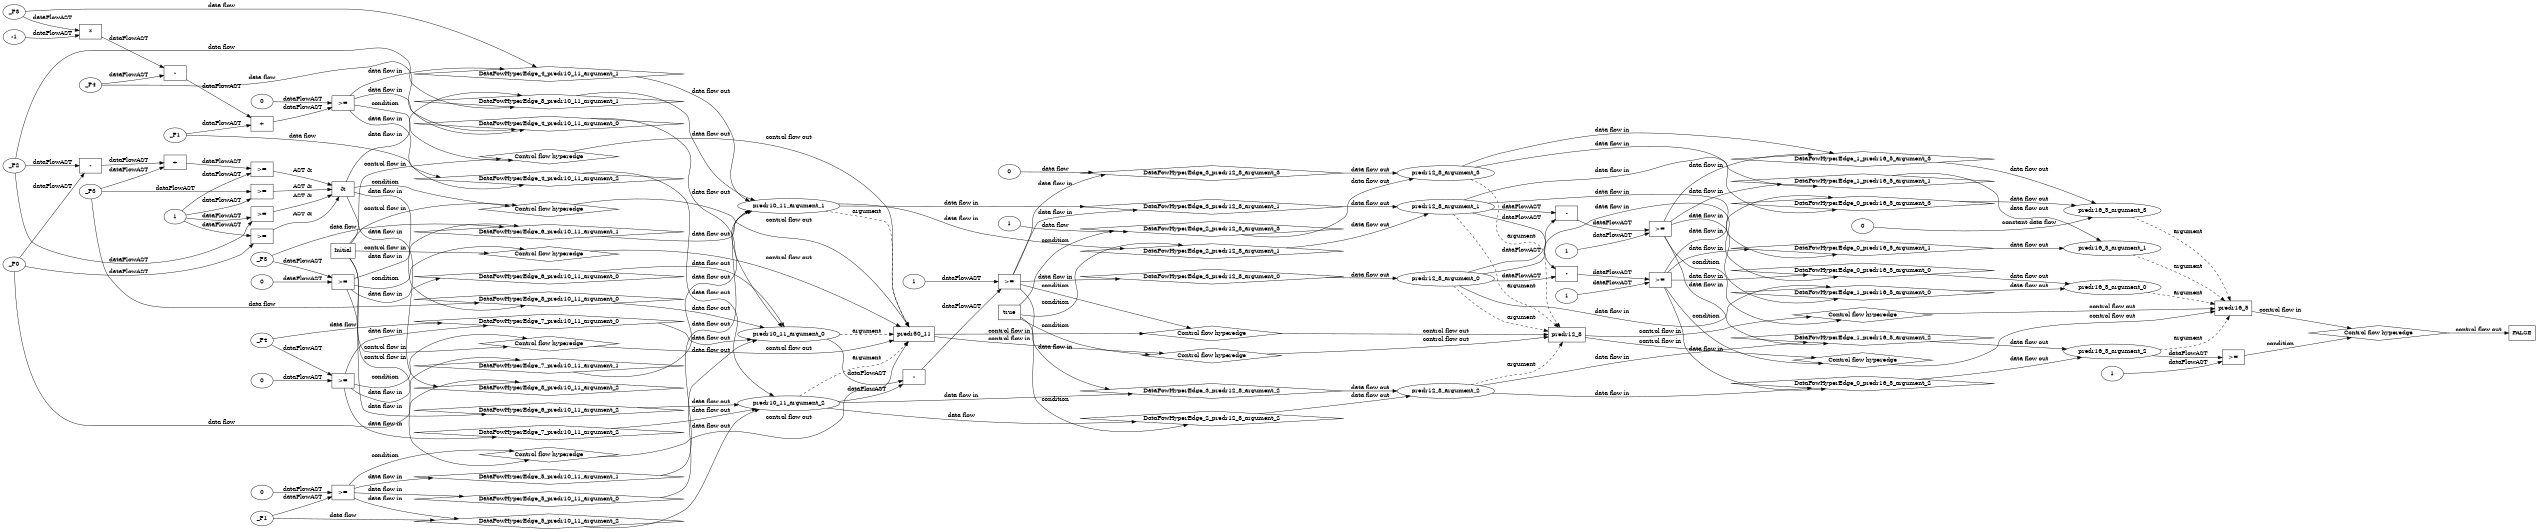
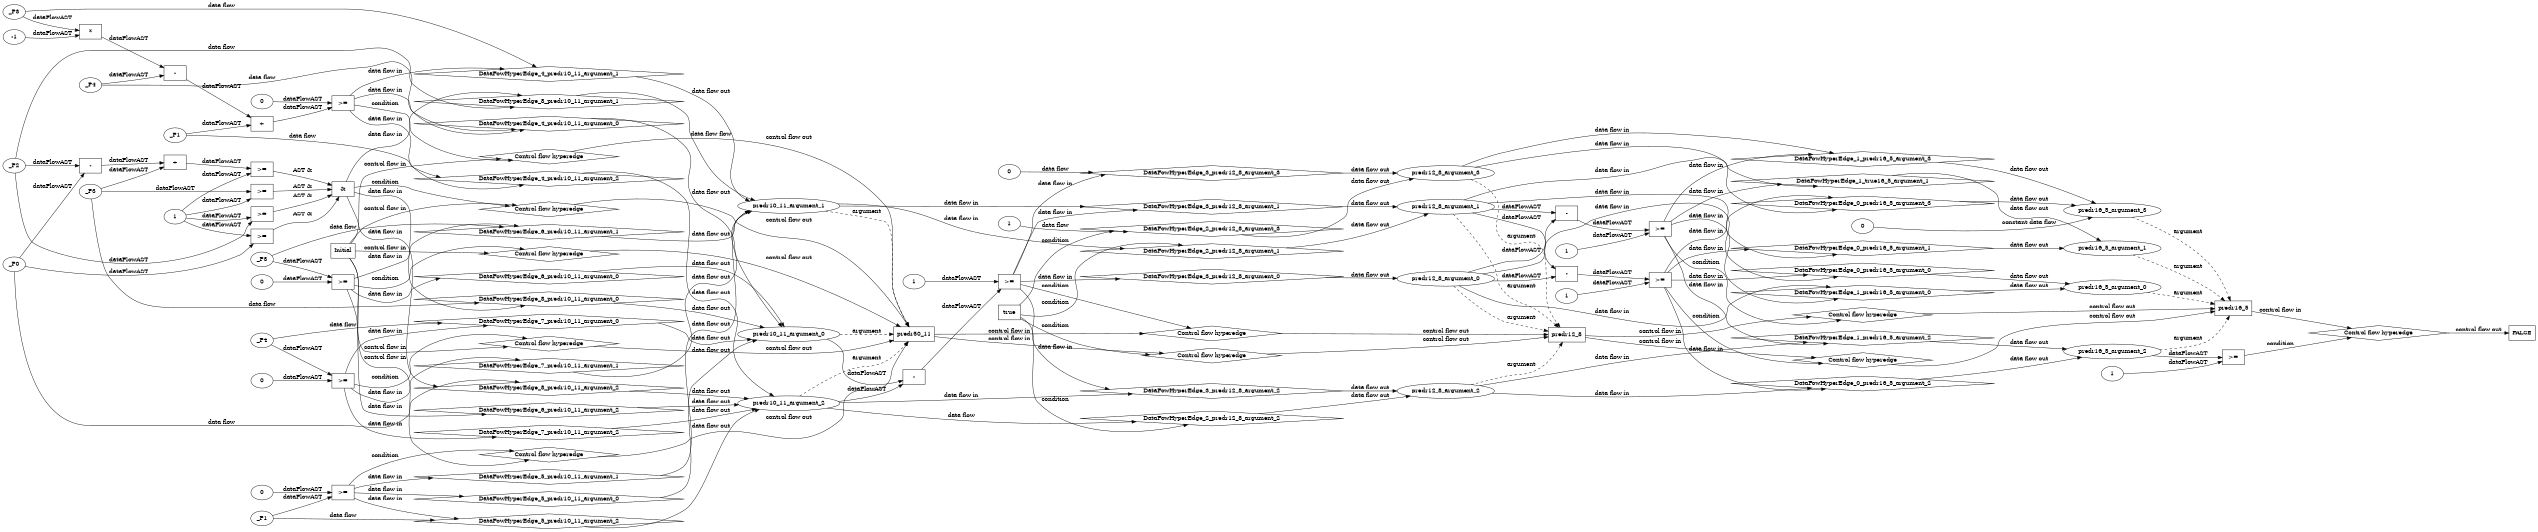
  digraph {
    rankdir=LR
    node [nodeName=argument0 shape=diamond]
    n1 [label=predr50_11 nodeName=predr10_11 shape=rect]
    n2 [label="Control flow hyperedge" nodeName=ControlFowHyperEdge_2]
    n3 [label="Control flow hyperedge" nodeName=ControlFowHyperEdge_3]
    n4 [label=predr12_8 nodeName=predr12_8 shape=rect]
    n5 [label="Control flow hyperedge" nodeName=ControlFowHyperEdge_0]
    n6 [label="Control flow hyperedge" nodeName=ControlFowHyperEdge_1]
    n7 [label=predr16_5 nodeName=predr16_5 shape=rect]
    n8 [label="Control flow hyperedge" nodeName=ControlFowHyperEdge_9]
    n9 [label=FALSE nodeName=FALSE shape=rect]
    n10 [label=Initial nodeName=Initial shape=rect]
    n11 [label="Control flow hyperedge" nodeName=ControlFowHyperEdge_4]
    n12 [label="Control flow hyperedge" nodeName=ControlFowHyperEdge_5]
    n13 [label="Control flow hyperedge" nodeName=ControlFowHyperEdge_6]
    n14 [label="Control flow hyperedge" nodeName=ControlFowHyperEdge_7]
    n15 [label="Control flow hyperedge" nodeName=ControlFowHyperEdge_8]
    n16 [label=predr16_5_argument_0 shape=oval]
    n17 [label=predr16_5_argument_1 nodeName=argument1 shape=oval]
    n18 [label=predr16_5_argument_2 nodeName=argument2 shape=oval]
    n19 [label=">=" nodeName=xxxFALSE___predr16_5_9xxxguard_0_node_0 shape=rect]
    n20 [label=predr16_5_argument_3 nodeName=argument3 shape=oval]
    n21 [label=predr12_8_argument_0 shape=oval]
    n22 [label="-" nodeName=xxxpredr16_5___predr12_8_0xxxguard_0_node_1 shape=rect]
    n23 [label="-" nodeName=xxxpredr16_5___predr12_8_1xxxguard_0_node_1 shape=rect]
    n24 [label=DataFowHyperEdge_0_predr16_5_argument_0 nodeName=DataFowHyperEdge_0_predr16_5_argument_0]
    n25 [label=DataFowHyperEdge_1_predr16_5_argument_0 nodeName=DataFowHyperEdge_1_predr16_5_argument_0]
    n26 [label=">=" nodeName=xxxpredr16_5___predr12_8_0xxxguard_0_node_0 shape=rect]
    n27 [label=">=" nodeName=xxxpredr16_5___predr12_8_1xxxguard_0_node_0 shape=rect]
    n28 [label=predr12_8_argument_1 nodeName=argument1 shape=oval]
    n29 [label=DataFowHyperEdge_0_predr16_5_argument_1 nodeName=DataFowHyperEdge_0_predr16_5_argument_1]
-   n30 [label=DataFowHyperEdge_1_predr16_5_argument_1 nodeName=DataFowHyperEdge_1_predr16_5_argument_1]
+   n30 [label=DataFowHyperEdge_1_true16_5_argument_1 nodeName=DataFowHyperEdge_1_predr16_5_argument_1]
    n31 [label=predr12_8_argument_2 nodeName=argument2 shape=oval]
    n32 [label=DataFowHyperEdge_0_predr16_5_argument_2 nodeName=DataFowHyperEdge_0_predr16_5_argument_2]
    n33 [label=DataFowHyperEdge_1_predr16_5_argument_2 nodeName=DataFowHyperEdge_1_predr16_5_argument_2]
    n34 [label=predr12_8_argument_3 nodeName=argument3 shape=oval]
    n35 [label=DataFowHyperEdge_0_predr16_5_argument_3 nodeName=DataFowHyperEdge_0_predr16_5_argument_3]
    n36 [label=DataFowHyperEdge_1_predr16_5_argument_3 nodeName=DataFowHyperEdge_1_predr16_5_argument_3]
    n37 [label=predr10_11_argument_0 shape=oval]
    n38 [label="-" nodeName=xxxpredr12_8___predr10_11_3xxxguard_0_node_1 shape=rect]
    n39 [label=">=" nodeName=xxxpredr12_8___predr10_11_3xxxguard_0_node_0 shape=rect]
    n40 [label=DataFowHyperEdge_3_predr12_8_argument_0 nodeName=DataFowHyperEdge_3_predr12_8_argument_0]
    n41 [label=predr10_11_argument_1 nodeName=argument1 shape=oval]
    n42 [label=DataFowHyperEdge_2_predr12_8_argument_1 nodeName=DataFowHyperEdge_2_predr12_8_argument_1]
    n43 [label=DataFowHyperEdge_3_predr12_8_argument_1 nodeName=DataFowHyperEdge_3_predr12_8_argument_1]
    n44 [label=predr10_11_argument_2 nodeName=argument2 shape=oval]
    n45 [label=DataFowHyperEdge_2_predr12_8_argument_2 nodeName=DataFowHyperEdge_2_predr12_8_argument_2]
    n46 [label=DataFowHyperEdge_3_predr12_8_argument_2 nodeName=DataFowHyperEdge_3_predr12_8_argument_2]
    n47 [label=1 nodeName=xxxpredr16_5___predr12_8_0xxxguard_0_node_4 shape=""]
    n48 [label=1 nodeName=xxxpredr16_5___predr12_8_1xxxguard_0_node_4 shape=""]
    n49 [label=true nodeName=true_2 shape=rect]
    n50 [label=DataFowHyperEdge_2_predr12_8_argument_3 nodeName=DataFowHyperEdge_2_predr12_8_argument_3]
    n51 [label=1 nodeName=xxxpredr12_8___predr10_11_2xxxdataFlow1_node_0 shape=""]
    n52 [label=DataFowHyperEdge_3_predr12_8_argument_3 nodeName=DataFowHyperEdge_3_predr12_8_argument_3]
    n53 [label=1 nodeName=xxxpredr12_8___predr10_11_3xxxguard_0_node_4 shape=""]
    n54 [label=0 nodeName=xxxpredr12_8___predr10_11_3xxxdataFlow_0_node_0 shape=""]
    n55 [label=">=" nodeName=xxxpredr10_11___Initial_4xxxguard_0_node_0 shape=rect]
    n56 [label=DataFowHyperEdge_4_predr10_11_argument_0 nodeName=DataFowHyperEdge_4_predr10_11_argument_0]
    n57 [label=DataFowHyperEdge_4_predr10_11_argument_1 nodeName=DataFowHyperEdge_4_predr10_11_argument_1]
    n58 [label=DataFowHyperEdge_4_predr10_11_argument_2 nodeName=DataFowHyperEdge_4_predr10_11_argument_2]
    n59 [label="+" nodeName=xxxpredr10_11___Initial_4xxxguard_0_node_1 shape=rect]
    n60 [label="-" nodeName=xxxpredr10_11___Initial_4xxxguard_0_node_3 shape=rect]
    n61 [label="*" nodeName=xxxpredr10_11___Initial_4xxxguard_0_node_4 shape=rect]
    n62 [label=-1 nodeName=xxxpredr10_11___Initial_4xxxguard_0_node_5 shape=""]
    n63 [label=0 nodeName=xxxpredr10_11___Initial_4xxxguard_0_node_8 shape=""]
    n64 [label=_P1 nodeName=xxxpredr10_11___Initial_4xxxdataFlow2_node_0 shape=""]
    n65 [label=_P4 nodeName=xxxpredr10_11___Initial_4xxxdataFlow_0_node_0 shape=""]
    n66 [label=_P3 nodeName=xxxpredr10_11___Initial_4xxxdataFlow1_node_0 shape=""]
    n67 [label=">=" nodeName=xxxpredr10_11___Initial_5xxxguard_0_node_0 shape=rect]
    n68 [label=DataFowHyperEdge_5_predr10_11_argument_2 nodeName=DataFowHyperEdge_5_predr10_11_argument_2]
    n69 [label=DataFowHyperEdge_5_predr10_11_argument_0 nodeName=DataFowHyperEdge_5_predr10_11_argument_0]
    n70 [label=DataFowHyperEdge_5_predr10_11_argument_1 nodeName=DataFowHyperEdge_5_predr10_11_argument_1]
    n71 [label=0 nodeName=xxxpredr10_11___Initial_5xxxguard_0_node_1 shape=""]
    n72 [label=_P1 nodeName=xxxpredr10_11___Initial_5xxxdataFlow_0_node_0 shape=""]
    n73 [label=">=" nodeName=xxxpredr10_11___Initial_6xxxguard_0_node_0 shape=rect]
    n74 [label=DataFowHyperEdge_6_predr10_11_argument_1 nodeName=DataFowHyperEdge_6_predr10_11_argument_1]
    n75 [label=DataFowHyperEdge_6_predr10_11_argument_0 nodeName=DataFowHyperEdge_6_predr10_11_argument_0]
    n76 [label=DataFowHyperEdge_6_predr10_11_argument_2 nodeName=DataFowHyperEdge_6_predr10_11_argument_2]
    n77 [label=0 nodeName=xxxpredr10_11___Initial_6xxxguard_0_node_1 shape=""]
    n78 [label=_P3 nodeName=xxxpredr10_11___Initial_6xxxdataFlow_0_node_0 shape=""]
    n79 [label=">=" nodeName=xxxpredr10_11___Initial_7xxxguard_0_node_0 shape=rect]
    n80 [label=DataFowHyperEdge_7_predr10_11_argument_0 nodeName=DataFowHyperEdge_7_predr10_11_argument_0]
    n81 [label=DataFowHyperEdge_7_predr10_11_argument_1 nodeName=DataFowHyperEdge_7_predr10_11_argument_1]
    n82 [label=DataFowHyperEdge_7_predr10_11_argument_2 nodeName=DataFowHyperEdge_7_predr10_11_argument_2]
    n83 [label=0 nodeName=xxxpredr10_11___Initial_7xxxguard_0_node_1 shape=""]
    n84 [label=_P4 nodeName=xxxpredr10_11___Initial_7xxxdataFlow_0_node_0 shape=""]
    n85 [label="&" nodeName=xxxpredr10_11___Initial_8xxx_and shape=rect]
    n86 [label=DataFowHyperEdge_8_predr10_11_argument_0 nodeName=DataFowHyperEdge_8_predr10_11_argument_0]
    n87 [label=DataFowHyperEdge_8_predr10_11_argument_1 nodeName=DataFowHyperEdge_8_predr10_11_argument_1]
    n88 [label=DataFowHyperEdge_8_predr10_11_argument_2 nodeName=DataFowHyperEdge_8_predr10_11_argument_2]
    n89 [label=">=" nodeName=xxxpredr10_11___Initial_8xxxguard_0_node_0 shape=rect]
    n90 [label="+" nodeName=xxxpredr10_11___Initial_8xxxguard_0_node_1 shape=rect]
    n91 [label="-" nodeName=xxxpredr10_11___Initial_8xxxguard_0_node_3 shape=rect]
    n92 [label=1 nodeName=xxxpredr10_11___Initial_8xxxguard_0_node_6 shape=""]
    n93 [label=">=" nodeName=xxxpredr10_11___Initial_8xxxguard1_node_0 shape=rect]
    n94 [label=">=" nodeName=xxxpredr10_11___Initial_8xxxguard2_node_0 shape=rect]
    n95 [label=">=" nodeName=xxxpredr10_11___Initial_8xxxguard3_node_0 shape=rect]
    n96 [label=_P3 nodeName=xxxpredr10_11___Initial_8xxxdataFlow_0_node_0 shape=""]
    n97 [label=_P2 nodeName=xxxpredr10_11___Initial_8xxxdataFlow1_node_0 shape=""]
    n98 [label=_P0 nodeName=xxxpredr10_11___Initial_8xxxdataFlow2_node_0 shape=""]
    n99 [label=1 nodeName=xxxFALSE___predr16_5_9xxxguard_0_node_2 shape=""]
    n100 [label=0 nodeName=xxxFALSE___predr16_5_9xxxpredr16_5_argument_3_constant_0 shape=""]
    n1 -> n2 [label="control flow in"]
    n1 -> n3 [label="control flow in"]
    n2 -> n4 [label="control flow out"]
    n3 -> n4 [label="control flow out"]
    n4 -> n5 [label="control flow in"]
    n4 -> n6 [label="control flow in"]
    n5 -> n7 [label="control flow out"]
    n6 -> n7 [label="control flow out"]
    n7 -> n8 [label="control flow in"]
    n8 -> n9 [label="control flow out"]
    n10 -> n11 [label="control flow in"]
    n10 -> n12 [label="control flow in"]
    n10 -> n13 [label="control flow in"]
    n10 -> n14 [label="control flow in"]
    n10 -> n15 [label="control flow in"]
    n11 -> n1 [label="control flow out"]
    n12 -> n1 [label="control flow out"]
    n13 -> n1 [label="control flow out"]
    n14 -> n1 [label="control flow out"]
    n15 -> n1 [label="control flow out"]
    n16 -> n7 [label=argument style=dashed]
    n17 -> n7 [label=argument style=dashed]
    n18 -> n7 [label=argument style=dashed]
    n18 -> n19 [label=dataFlowAST]
    n19 -> n8 [label=condition]
    n20 -> n7 [label=argument style=dashed]
    n21 -> n4 [label=argument style=dashed]
    n21 -> n22 [label=dataFlowAST]
    n21 -> n23 [label=dataFlowAST]
    n21 -> n24 [label="data flow in"]
    n21 -> n25 [label="data flow in"]
    n22 -> n26 [label=dataFlowAST]
    n23 -> n27 [label=dataFlowAST]
    n24 -> n16 [label="data flow out"]
    n25 -> n16 [label="data flow out"]
    n26 -> n5 [label=condition]
    n26 -> n24 [label="data flow in"]
    n26 -> n29 [label="data flow in"]
    n26 -> n32 [label="data flow in"]
    n26 -> n35 [label="data flow in"]
    n27 -> n6 [label=condition]
    n27 -> n25 [label="data flow in"]
    n27 -> n30 [label="data flow in"]
    n27 -> n33 [label="data flow in"]
    n27 -> n36 [label="data flow in"]
    n28 -> n4 [label=argument style=dashed]
    n28 -> n22 [label=dataFlowAST]
    n28 -> n23 [label=dataFlowAST]
    n28 -> n29 [label="data flow in"]
    n28 -> n30 [label="data flow in"]
    n29 -> n17 [label="data flow out"]
    n30 -> n17 [label="data flow out"]
    n31 -> n4 [label=argument style=dashed]
    n31 -> n32 [label="data flow in"]
    n31 -> n33 [label="data flow in"]
    n32 -> n18 [label="data flow out"]
    n33 -> n18 [label="data flow out"]
    n34 -> n4 [label=argument style=dashed]
    n34 -> n35 [label="data flow in"]
    n34 -> n36 [label="data flow in"]
    n35 -> n20 [label="data flow out"]
    n36 -> n20 [label="data flow out"]
    n37 -> n1 [label=argument style=dashed]
    n37 -> n38 [label=dataFlowAST]
    n38 -> n39 [label=dataFlowAST]
    n39 -> n3 [label=condition]
    n39 -> n40 [label="data flow in"]
    n39 -> n43 [label="data flow in"]
    n39 -> n46 [label="data flow in"]
    n39 -> n52 [label="data flow in"]
    n40 -> n21 [label="data flow out"]
    n41 -> n1 [label=argument style=dashed]
    n41 -> n42 [label="data flow in"]
    n41 -> n43 [label="data flow in"]
    n42 -> n28 [label="data flow out"]
    n43 -> n28 [label="data flow out"]
    n44 -> n1 [label=argument style=dashed]
    n44 -> n38 [label=dataFlowAST]
    n44 -> n45 [label="data flow"]
    n44 -> n46 [label="data flow in"]
    n45 -> n31 [label="data flow out"]
    n46 -> n31 [label="data flow out"]
    n47 -> n26 [label=dataFlowAST]
    n48 -> n27 [label=dataFlowAST]
    n49 -> n2 [label=condition]
    n49 -> n42 [label=condition]
    n49 -> n45 [label=condition]
    n49 -> n50 [label=condition]
    n50 -> n34 [label="data flow out"]
    n51 -> n50 [label="data flow"]
    n52 -> n34 [label="data flow out"]
    n53 -> n39 [label=dataFlowAST]
    n54 -> n52 [label="data flow"]
    n55 -> n11 [label=condition]
    n55 -> n56 [label="data flow in"]
    n55 -> n57 [label="data flow in"]
    n55 -> n58 [label="data flow in"]
    n56 -> n37 [label="data flow out"]
    n57 -> n41 [label="data flow out"]
    n58 -> n44 [label="data flow out"]
    n59 -> n55 [label=dataFlowAST]
    n60 -> n59 [label=dataFlowAST]
    n61 -> n60 [label=dataFlowAST]
    n62 -> n61 [label=dataFlowAST]
    n63 -> n55 [label=dataFlowAST]
    n64 -> n58 [label="data flow"]
    n64 -> n59 [label=dataFlowAST]
    n65 -> n56 [label="data flow"]
    n65 -> n60 [label=dataFlowAST]
    n66 -> n57 [label="data flow"]
    n66 -> n61 [label=dataFlowAST]
    n67 -> n12 [label=condition]
    n67 -> n68 [label="data flow in"]
    n67 -> n69 [label="data flow in"]
    n67 -> n70 [label="data flow in"]
    n68 -> n44 [label="data flow out"]
    n69 -> n37 [label="data flow out"]
    n70 -> n41 [label="data flow out"]
    n71 -> n67 [label=dataFlowAST]
    n72 -> n67 [label=dataFlowAST]
    n72 -> n68 [label="data flow"]
    n73 -> n13 [label=condition]
    n73 -> n74 [label="data flow in"]
    n73 -> n75 [label="data flow in"]
    n73 -> n76 [label="data flow in"]
    n74 -> n41 [label="data flow out"]
    n75 -> n37 [label="data flow out"]
    n76 -> n44 [label="data flow out"]
    n77 -> n73 [label=dataFlowAST]
    n78 -> n73 [label=dataFlowAST]
    n78 -> n74 [label="data flow"]
    n79 -> n14 [label=condition]
    n79 -> n80 [label="data flow in"]
    n79 -> n81 [label="data flow in"]
    n79 -> n82 [label="data flow in"]
    n80 -> n37 [label="data flow out"]
    n81 -> n41 [label="data flow out"]
    n82 -> n44 [label="data flow out"]
    n83 -> n79 [label=dataFlowAST]
    n84 -> n79 [label=dataFlowAST]
    n84 -> n80 [label="data flow"]
    n85 -> n15 [label=condition]
    n85 -> n86 [label="data flow in"]
    n85 -> n87 [label="data flow in"]
    n85 -> n88 [label="data flow in"]
    n86 -> n37 [label="data flow out"]
-   n87 -> n41 [label="data flow out"]
+   n87 -> n41 [label="data flow flow"]
+   n88 -> n44 [label="data flow out"]
    n89 -> n85 [label="AST &"]
    n90 -> n89 [label=dataFlowAST]
    n91 -> n90 [label=dataFlowAST]
    n92 -> n89 [label=dataFlowAST]
    n92 -> n93 [label=dataFlowAST]
    n92 -> n94 [label=dataFlowAST]
    n92 -> n95 [label=dataFlowAST]
    n93 -> n85 [label="AST &"]
    n94 -> n85 [label="AST &"]
    n95 -> n85 [label="AST &"]
    n96 -> n86 [label="data flow"]
    n96 -> n90 [label=dataFlowAST]
    n96 -> n93 [label=dataFlowAST]
    n97 -> n87 [label="data flow"]
    n97 -> n91 [label=dataFlowAST]
    n97 -> n94 [label=dataFlowAST]
    n98 -> n88 [label="data flow"]
    n98 -> n91 [label=dataFlowAST]
    n98 -> n95 [label=dataFlowAST]
    n99 -> n19 [label=dataFlowAST]
    n100 -> n20 [label="constant data flow"]
  }
